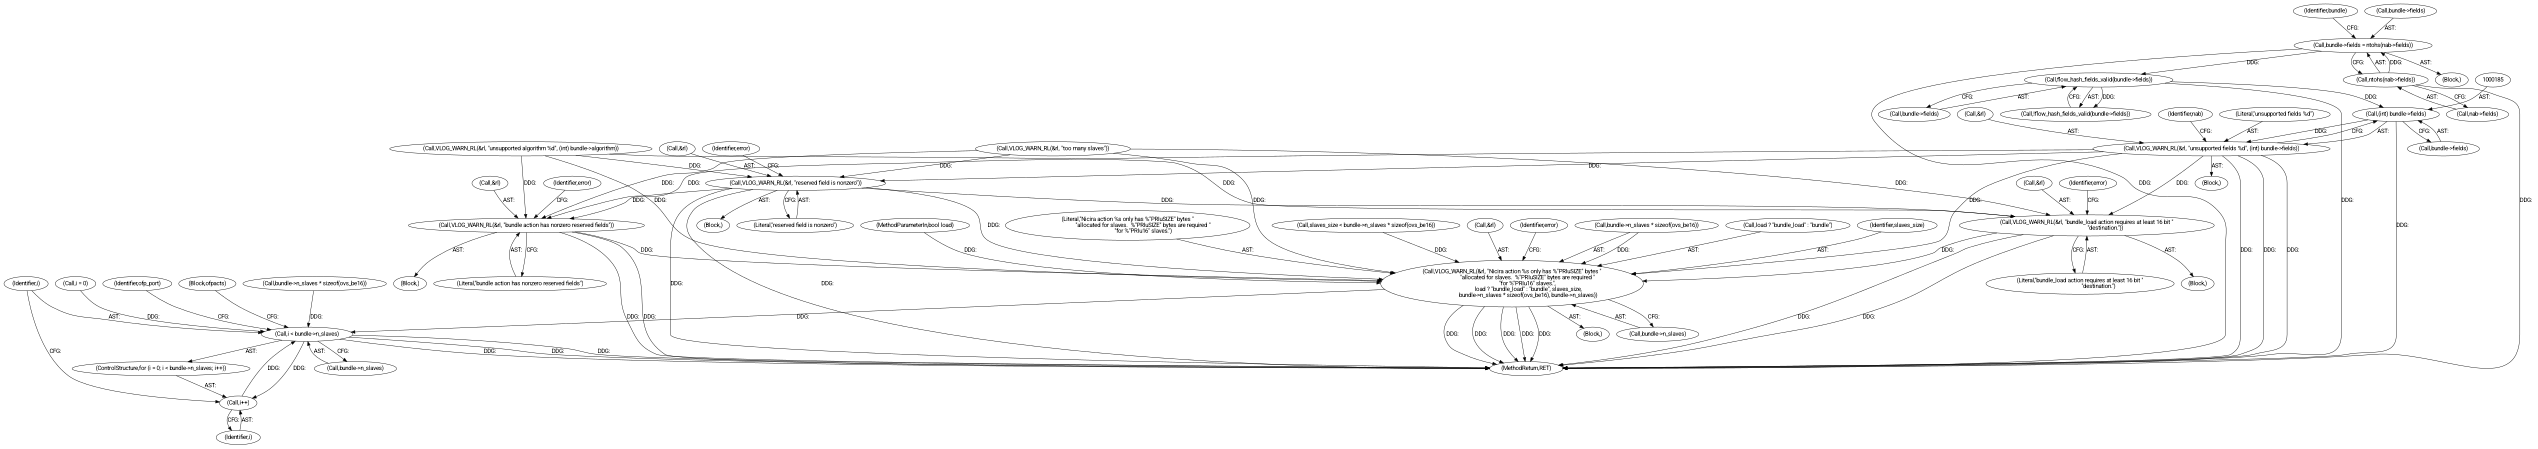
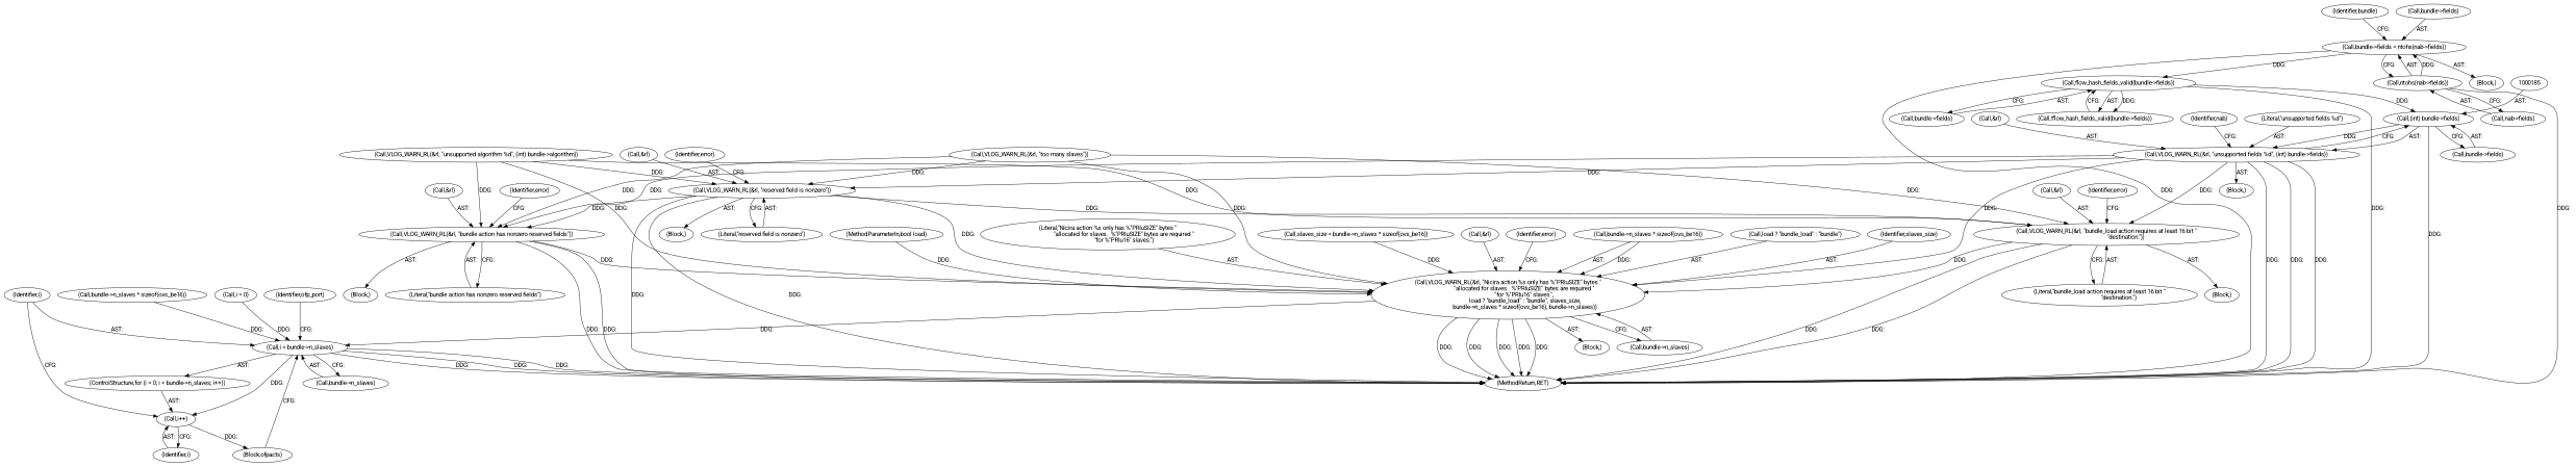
  digraph {
    fontname=Roboto
    node [fontname=Roboto]
    edge [fontname=Roboto]
    n1 [label="(Call,(int) bundle->fields)"]
    n2 [label="(Call,VLOG_WARN_RL(&rl, \"unsupported fields %d\", (int) bundle->fields))"]
    n3 [label="(MethodReturn,RET)"]
    n4 [label="(Call,bundle->fields)"]
    n5 [label="(Call,VLOG_WARN_RL(&rl, \"reserved field is nonzero\"))"]
    n6 [label="(Call,VLOG_WARN_RL(&rl, \"bundle_load action requires at least 16 bit \"\n                         \"destination.\"))"]
    n7 [label="(Call,VLOG_WARN_RL(&rl, \"Nicira action %s only has %\"PRIuSIZE\" bytes \"\n                     \"allocated for slaves.  %\"PRIuSIZE\" bytes are required \"\n                     \"for %\"PRIu16\" slaves.\",\n                      load ? \"bundle_load\" : \"bundle\", slaves_size,\n                      bundle->n_slaves * sizeof(ovs_be16), bundle->n_slaves))"]
    n8 [label="(Call,VLOG_WARN_RL(&rl, \"bundle action has nonzero reserved fields\"))"]
    n9 [label="(Block,)"]
    n10 [label="(Call,flow_hash_fields_valid(bundle->fields))"]
    n11 [label="(Call,!flow_hash_fields_valid(bundle->fields))"]
    n12 [label="(Call,bundle->fields)"]
    n13 [label="(Call,bundle->fields = ntohs(nab->fields))"]
    n14 [label="(Call,ntohs(nab->fields))"]
    n15 [label="(Block,)"]
    n16 [label="(Call,nab->fields)"]
    n17 [label="(Block,)"]
    n18 [label="(Literal,\"reserved field is nonzero\")"]
    n19 [label="(Block,)"]
    n20 [label="(Literal,\"bundle_load action requires at least 16 bit \"\n                         \"destination.\")"]
    n21 [label="(Call,i < bundle->n_slaves)"]
    n22 [label="(Block,)"]
    n23 [label="(Call,bundle->n_slaves)"]
    n24 [label="(Block,)"]
    n25 [label="(Literal,\"bundle action has nonzero reserved fields\")"]
    n26 [label="(Call,i++)"]
    n27 [label="(Call,bundle->n_slaves)"]
    n28 [label="(ControlStructure,for (i = 0; i < bundle->n_slaves; i++))"]
    n29 [label="(Identifier,i)"]
    n30 [label="(Call,i = 0)"]
    n31 [label="(Literal,\"Nicira action %s only has %\"PRIuSIZE\" bytes \"\n                     \"allocated for slaves.  %\"PRIuSIZE\" bytes are required \"\n                     \"for %\"PRIu16\" slaves.\")"]
    n32 [label="(Identifier,bundle)"]
    n33 [label="(Identifier,i)"]
    n34 [label="(Call,slaves_size < bundle->n_slaves * sizeof(ovs_be16))"]
    n35 [label="(Call,&rl)"]
    n36 [label="(Identifier,error)"]
    n37 [label="(Call,&rl)"]
    n38 [label="(Call,bundle->fields)"]
    n39 [label="(Identifier,error)"]
    n40 [label="(Identifier,error)"]
    n41 [label="(Call,VLOG_WARN_RL(&rl, \"unsupported algorithm %d\", (int) bundle->algorithm))"]
    n42 [label="(Identifier,nab)"]
    n43 [label="(Call,&rl)"]
    n44 [label="(Literal,\"unsupported fields %d\")"]
    n45 [label="(Identifier,ofp_port)"]
    n46 [label="(Call,&rl)"]
    n47 [label="(Call,VLOG_WARN_RL(&rl, \"too many slaves\"))"]
    n48 [label="(Call,bundle->n_slaves * sizeof(ovs_be16))"]
    n49 [label="(Identifier,error)"]
    n50 [label="(Block,ofpacts)"]
    n51 [label="(Call,bundle->n_slaves * sizeof(ovs_be16))"]
    n52 [label="(Call,load ? \"bundle_load\" : \"bundle\")"]
    n53 [label="(Identifier,slaves_size)"]
    n54 [label="(Call,&rl)"]
    n55 [label="(MethodParameterIn,bool load)"]
    1000185
    n1 -> n2 [label="AST: "]
    n1 -> n2 [label="DDG: "]
    n1 -> n3 [label="DDG: "]
    n1 -> n4 [label="CFG: "]
    n2 -> n1 [label="CFG: "]
    n2 -> n3 [label="DDG: "]
    n2 -> n3 [label="DDG: "]
    n2 -> n3 [label="DDG: "]
    n2 -> n5 [label="DDG: "]
    n2 -> n6 [label="DDG: "]
    n2 -> n7 [label="DDG: "]
    n2 -> n8 [label="DDG: "]
    n2 -> n9 [label="AST: "]
    n4 -> n1 [label="AST: "]
    n5 -> n3 [label="DDG: "]
    n5 -> n3 [label="DDG: "]
    n5 -> n6 [label="DDG: "]
    n5 -> n7 [label="DDG: "]
    n5 -> n8 [label="DDG: "]
    n5 -> n17 [label="AST: "]
    n5 -> n18 [label="CFG: "]
    n6 -> n3 [label="DDG: "]
    n6 -> n3 [label="DDG: "]
    n6 -> n7 [label="DDG: "]
    n6 -> n19 [label="AST: "]
    n6 -> n20 [label="CFG: "]
    n7 -> n3 [label="DDG: "]
    n7 -> n3 [label="DDG: "]
    n7 -> n3 [label="DDG: "]
    n7 -> n3 [label="DDG: "]
    n7 -> n3 [label="DDG: "]
    n7 -> n21 [label="DDG: "]
    n7 -> n22 [label="AST: "]
    n7 -> n23 [label="CFG: "]
    n8 -> n3 [label="DDG: "]
    n8 -> n3 [label="DDG: "]
    n8 -> n7 [label="DDG: "]
    n8 -> n24 [label="AST: "]
    n8 -> n25 [label="CFG: "]
    n10 -> n1 [label="DDG: "]
    n10 -> n3 [label="DDG: "]
    n10 -> n11 [label="AST: "]
    n10 -> n11 [label="DDG: "]
    n10 -> n12 [label="CFG: "]
    n11 -> n10 [label="CFG: "]
    n12 -> n10 [label="AST: "]
    n13 -> n3 [label="DDG: "]
    n13 -> n10 [label="DDG: "]
    n13 -> n14 [label="CFG: "]
    n13 -> n15 [label="AST: "]
    n14 -> n3 [label="DDG: "]
    n14 -> n13 [label="AST: "]
    n14 -> n13 [label="DDG: "]
    n14 -> n16 [label="CFG: "]
    n16 -> n14 [label="AST: "]
    n18 -> n5 [label="AST: "]
    n20 -> n6 [label="AST: "]
    n21 -> n3 [label="DDG: "]
    n21 -> n3 [label="DDG: "]
    n21 -> n3 [label="DDG: "]
    n21 -> n26 [label="DDG: "]
    n21 -> n27 [label="CFG: "]
    n21 -> n28 [label="AST: "]
    n23 -> n7 [label="AST: "]
    n25 -> n8 [label="AST: "]
-   n26 -> n21 [label="DDG: "]
+   n26 -> n50 [label="DDG: "]
    n26 -> n29 [label="CFG: "]
    n27 -> n21 [label="AST: "]
    n28 -> n26 [label="AST: "]
    n29 -> n26 [label="AST: "]
    n30 -> n21 [label="DDG: "]
    n31 -> n7 [label="AST: "]
    n32 -> n13 [label="CFG: "]
    n33 -> n21 [label="AST: "]
    n33 -> n26 [label="CFG: "]
    n34 -> n7 [label="DDG: "]
    n35 -> n2 [label="AST: "]
    n36 -> n5 [label="CFG: "]
    n37 -> n7 [label="AST: "]
    n38 -> n13 [label="AST: "]
    n39 -> n6 [label="CFG: "]
    n40 -> n7 [label="CFG: "]
    n41 -> n5 [label="DDG: "]
    n41 -> n6 [label="DDG: "]
    n41 -> n7 [label="DDG: "]
    n41 -> n8 [label="DDG: "]
    n42 -> n2 [label="CFG: "]
    n43 -> n8 [label="AST: "]
    n44 -> n2 [label="AST: "]
    n45 -> n21 [label="CFG: "]
    n46 -> n6 [label="AST: "]
    n47 -> n5 [label="DDG: "]
    n47 -> n6 [label="DDG: "]
    n47 -> n7 [label="DDG: "]
    n47 -> n8 [label="DDG: "]
    n48 -> n7 [label="AST: "]
    n48 -> n7 [label="DDG: "]
    n49 -> n8 [label="CFG: "]
    n50 -> n21 [label="CFG: "]
    n51 -> n21 [label="DDG: "]
    n52 -> n7 [label="AST: "]
    n53 -> n7 [label="AST: "]
    n54 -> n5 [label="AST: "]
    n55 -> n7 [label="DDG: "]
    1000185 -> n1 [label="AST: "]
  }
